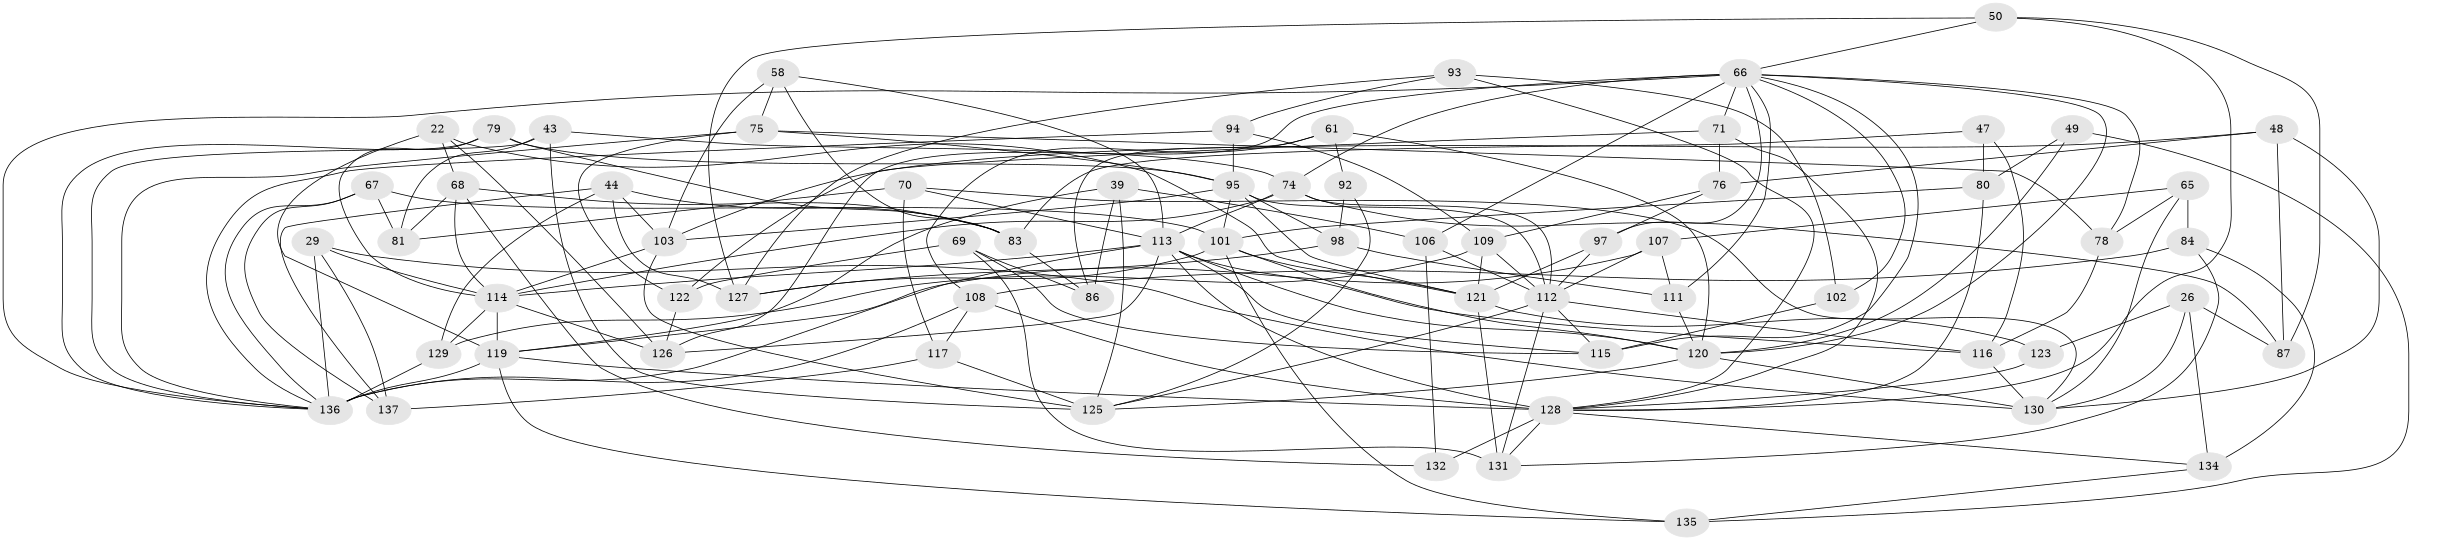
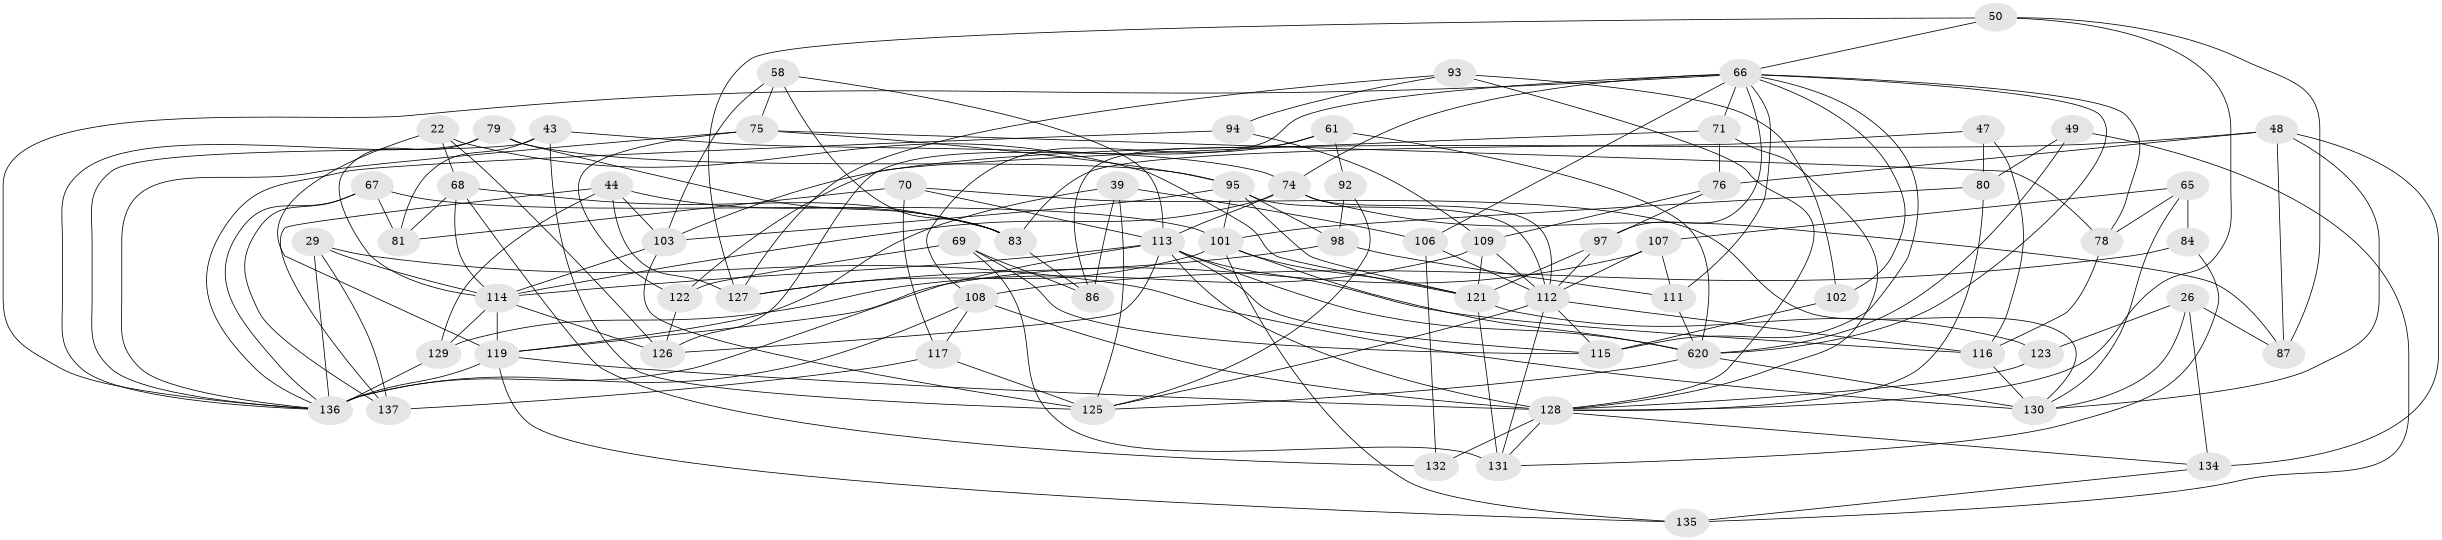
  graph {
    node [color=gray90 style=filled]
    68 [super="+55"]
    114 [super="+3+52+104"]
    81
    83 [super="+8+59"]
    132
    22
    119 [super="+96+100"]
    121 [super="+19+91"]
    126 [super="+60"]
    136 [super="+2+41+4+28+82"]
    135
    128 [super="+12+85+118+110"]
    123
    131 [super="+124"]
    26 [super="+20"]
    87
    130 [super="+5+23"]
    134 [super="+62"]
    129 [super="+53"]
    29
    137 [super="+7"]
    39
    86
    106
    125 [super="+105"]
    112 [super="+10+36+27"]
    74 [super="+72"]
    113 [super="+9+45+99+46"]
    43
    44 [super="+33"]
    103 [super="+16"]
    127 [super="+56"]
    80 [super="+21"]
    101 [super="+63"]
    47
    116 [super="+40"]
    48
    76
    97
    109 [super="+89"]
    49
-   120 [super="+6+18"]
+   120 [super="+6+18" label=620]
    66 [super="+37+57"]
    78
    71
    102
    111
    115 [super="+90"]
    50
    75 [super="+38"]
    122
    95 [super="+73"]
    58
    61
    92
    108 [super="+88"]
    98 [super="+77"]
    117
    65
    84
    107
    67
    69
    70
    79
    93
    94
    68 -- 114
    68 -- 81
    68 -- 83 [weight=2]
    68 -- 132
    114 -- 119
    114 -- 126 [weight=2]
    114 -- 129
    83 -- 86
    22 -- 68
    22 -- 119
    22 -- 121
    22 -- 126
    119 -- 136 [weight=3]
    119 -- 135
    119 -- 128 [weight=2]
    121 -- 123
    121 -- 131 [weight=2]
    128 -- 132 [weight=2]
    128 -- 131
    128 -- 134 [weight=2]
    123 -- 128
    26 -- 123 [weight=2]
    26 -- 87
    26 -- 130
    26 -- 134 [weight=2]
    134 -- 135
    129 -- 136 [weight=2]
    29 -- 114
    29 -- 136
    29 -- 130
    29 -- 137
    39 -- 119
    39 -- 86
    39 -- 106
    39 -- 125
    106 -- 132
    106 -- 112
    112 -- 131
    112 -- 125
    112 -- 116
    112 -- 115
    74 -- 114 [weight=3]
    74 -- 87
    74 -- 112
    74 -- 113
    113 -- 114
    113 -- 126
    113 -- 136 [weight=2]
    113 -- 128 [weight=2]
    113 -- 116
    113 -- 120
    113 -- 115
    43 -- 81
    43 -- 136
    43 -- 125
    43 -- 74
    44 -- 83
    44 -- 129
    44 -- 137
    44 -- 103
    44 -- 127 [weight=2]
    103 -- 114
    103 -- 125 [weight=2]
    80 -- 128
    80 -- 101 [weight=2]
    101 -- 121
    101 -- 135
    101 -- 127
    101 -- 120
    47 -- 83
    47 -- 80 [weight=2]
    47 -- 116
    116 -- 130 [weight=2]
    48 -- 87
    48 -- 130
    48 -- 103
    48 -- 76
    76 -- 97
    76 -- 109
    97 -- 121
    97 -- 112
    109 -- 121
    109 -- 129 [weight=2]
    109 -- 112
    49 -- 135
    49 -- 80
    49 -- 120
    120 -- 130
    120 -- 125
    66 -- 126
    66 -- 136
    66 -- 106
    66 -- 74 [weight=3]
    66 -- 97
    66 -- 120
    66 -- 78
    66 -- 71
    66 -- 102
    66 -- 111
    66 -- 115
    78 -- 116
    71 -- 128
    71 -- 76
    71 -- 122
    102 -- 115 [weight=2]
    111 -- 120
    50 -- 128
    50 -- 87
    50 -- 127
    50 -- 66
    75 -- 136
    75 -- 78
    75 -- 122
    75 -- 95 [weight=2]
    122 -- 126
    95 -- 121
    95 -- 112
    95 -- 103
    95 -- 101
    95 -- 98 [weight=2]
    58 -- 83
    58 -- 113
    58 -- 103
    58 -- 75
    61 -- 86
    61 -- 120
    61 -- 92
    61 -- 108
    92 -- 125
    92 -- 98 [weight=2]
    108 -- 136
    108 -- 128 [weight=4]
    108 -- 117
    98 -- 127
    98 -- 111
    117 -- 137
    117 -- 125
    65 -- 130
    65 -- 78
    65 -- 84
    65 -- 107
    84 -- 131
-   84 -- 134
+   48 -- 134
    84 -- 108
    107 -- 119
    107 -- 112
    107 -- 111
    67 -- 81
    67 -- 136
    67 -- 137
    67 -- 101
    69 -- 131
    69 -- 86
    69 -- 115
    69 -- 122
    70 -- 81
    70 -- 130
    70 -- 113
    70 -- 117
    79 -- 114
    79 -- 83
    79 -- 136
    79 -- 95
    93 -- 128
    93 -- 127
    93 -- 102
    93 -- 94
    94 -- 136
    94 -- 109
-   94 -- 95
  }
